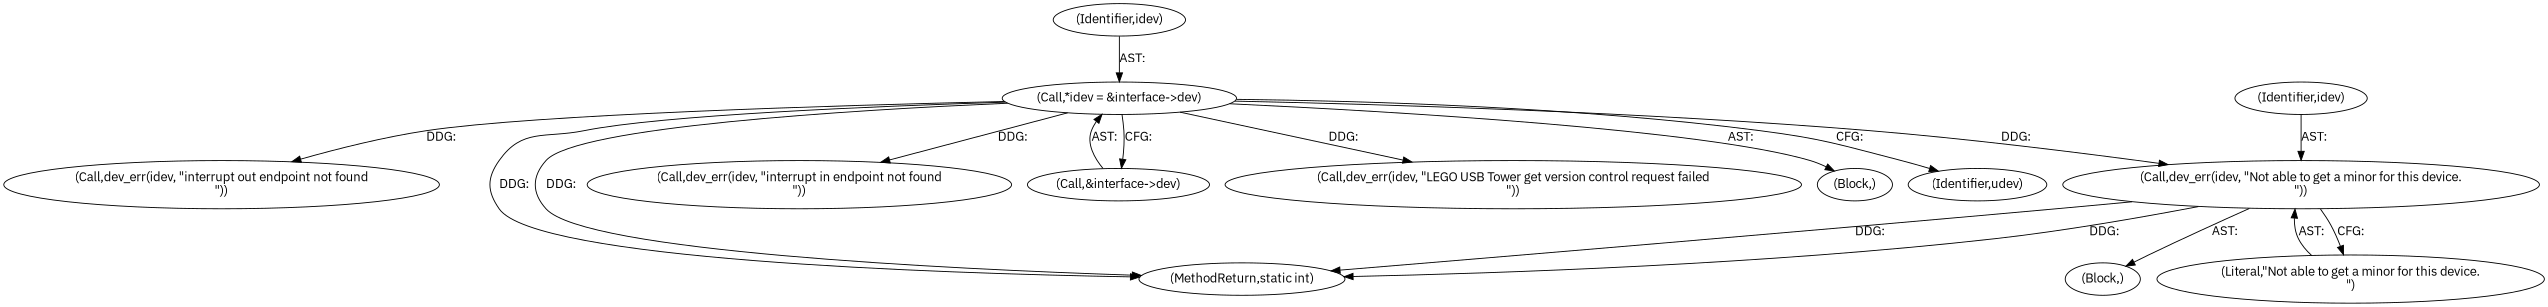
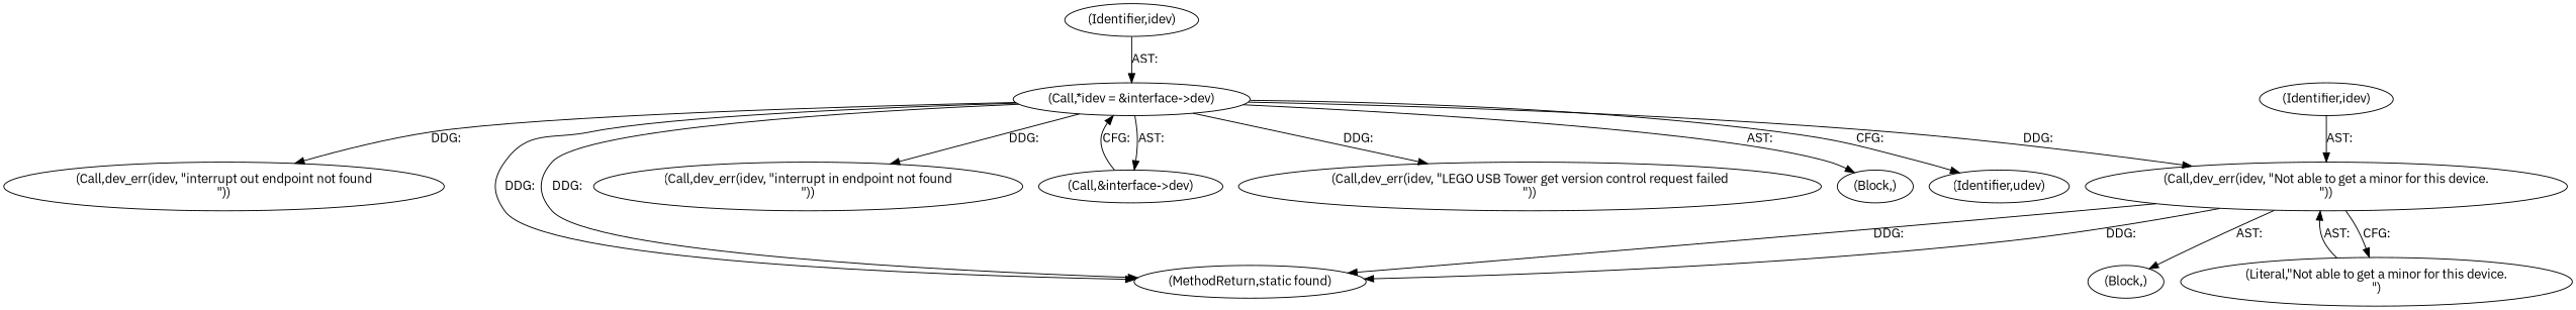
  digraph {
    fontname="IBM Plex Sans"
    node [fontname="IBM Plex Sans"]
    edge [fontname="IBM Plex Sans"]
    n1 [label="(Call,dev_err(idev, \"Not able to get a minor for this device.\n\"))"]
-   n2 [label="(MethodReturn,static int)"]
+   n2 [label="(MethodReturn,static found)"]
    n3 [label="(Literal,\"Not able to get a minor for this device.\n\")"]
    n4 [label="(Block,)"]
    n5 [label="(Call,*idev = &interface->dev)"]
    n6 [label="(Call,dev_err(idev, \"interrupt out endpoint not found\n\"))"]
    n7 [label="(Call,dev_err(idev, \"interrupt in endpoint not found\n\"))"]
    n8 [label="(Call,&interface->dev)"]
    n9 [label="(Call,dev_err(idev, \"LEGO USB Tower get version control request failed\n\"))"]
    n10 [label="(Block,)"]
    n11 [label="(Identifier,udev)"]
    n12 [label="(Identifier,idev)"]
    n13 [label="(Identifier,idev)"]
    n1 -> n2 [label="DDG: "]
    n1 -> n2 [label="DDG: "]
    n1 -> n3 [label="CFG: "]
    n1 -> n4 [label="AST: "]
    n3 -> n1 [label="AST: "]
    n5 -> n1 [label="DDG: "]
    n5 -> n2 [label="DDG: "]
    n5 -> n2 [label="DDG: "]
    n5 -> n6 [label="DDG: "]
    n5 -> n7 [label="DDG: "]
-   n5 -> n8 [label="CFG: "]
+   n5 -> n8 [label="AST: "]
    n5 -> n9 [label="DDG: "]
    n5 -> n10 [label="AST: "]
    n5 -> n11 [label="CFG: "]
-   n8 -> n5 [label="AST: "]
+   n8 -> n5 [label="CFG: "]
    n12 -> n1 [label="AST: "]
    n13 -> n5 [label="AST: "]
  }
